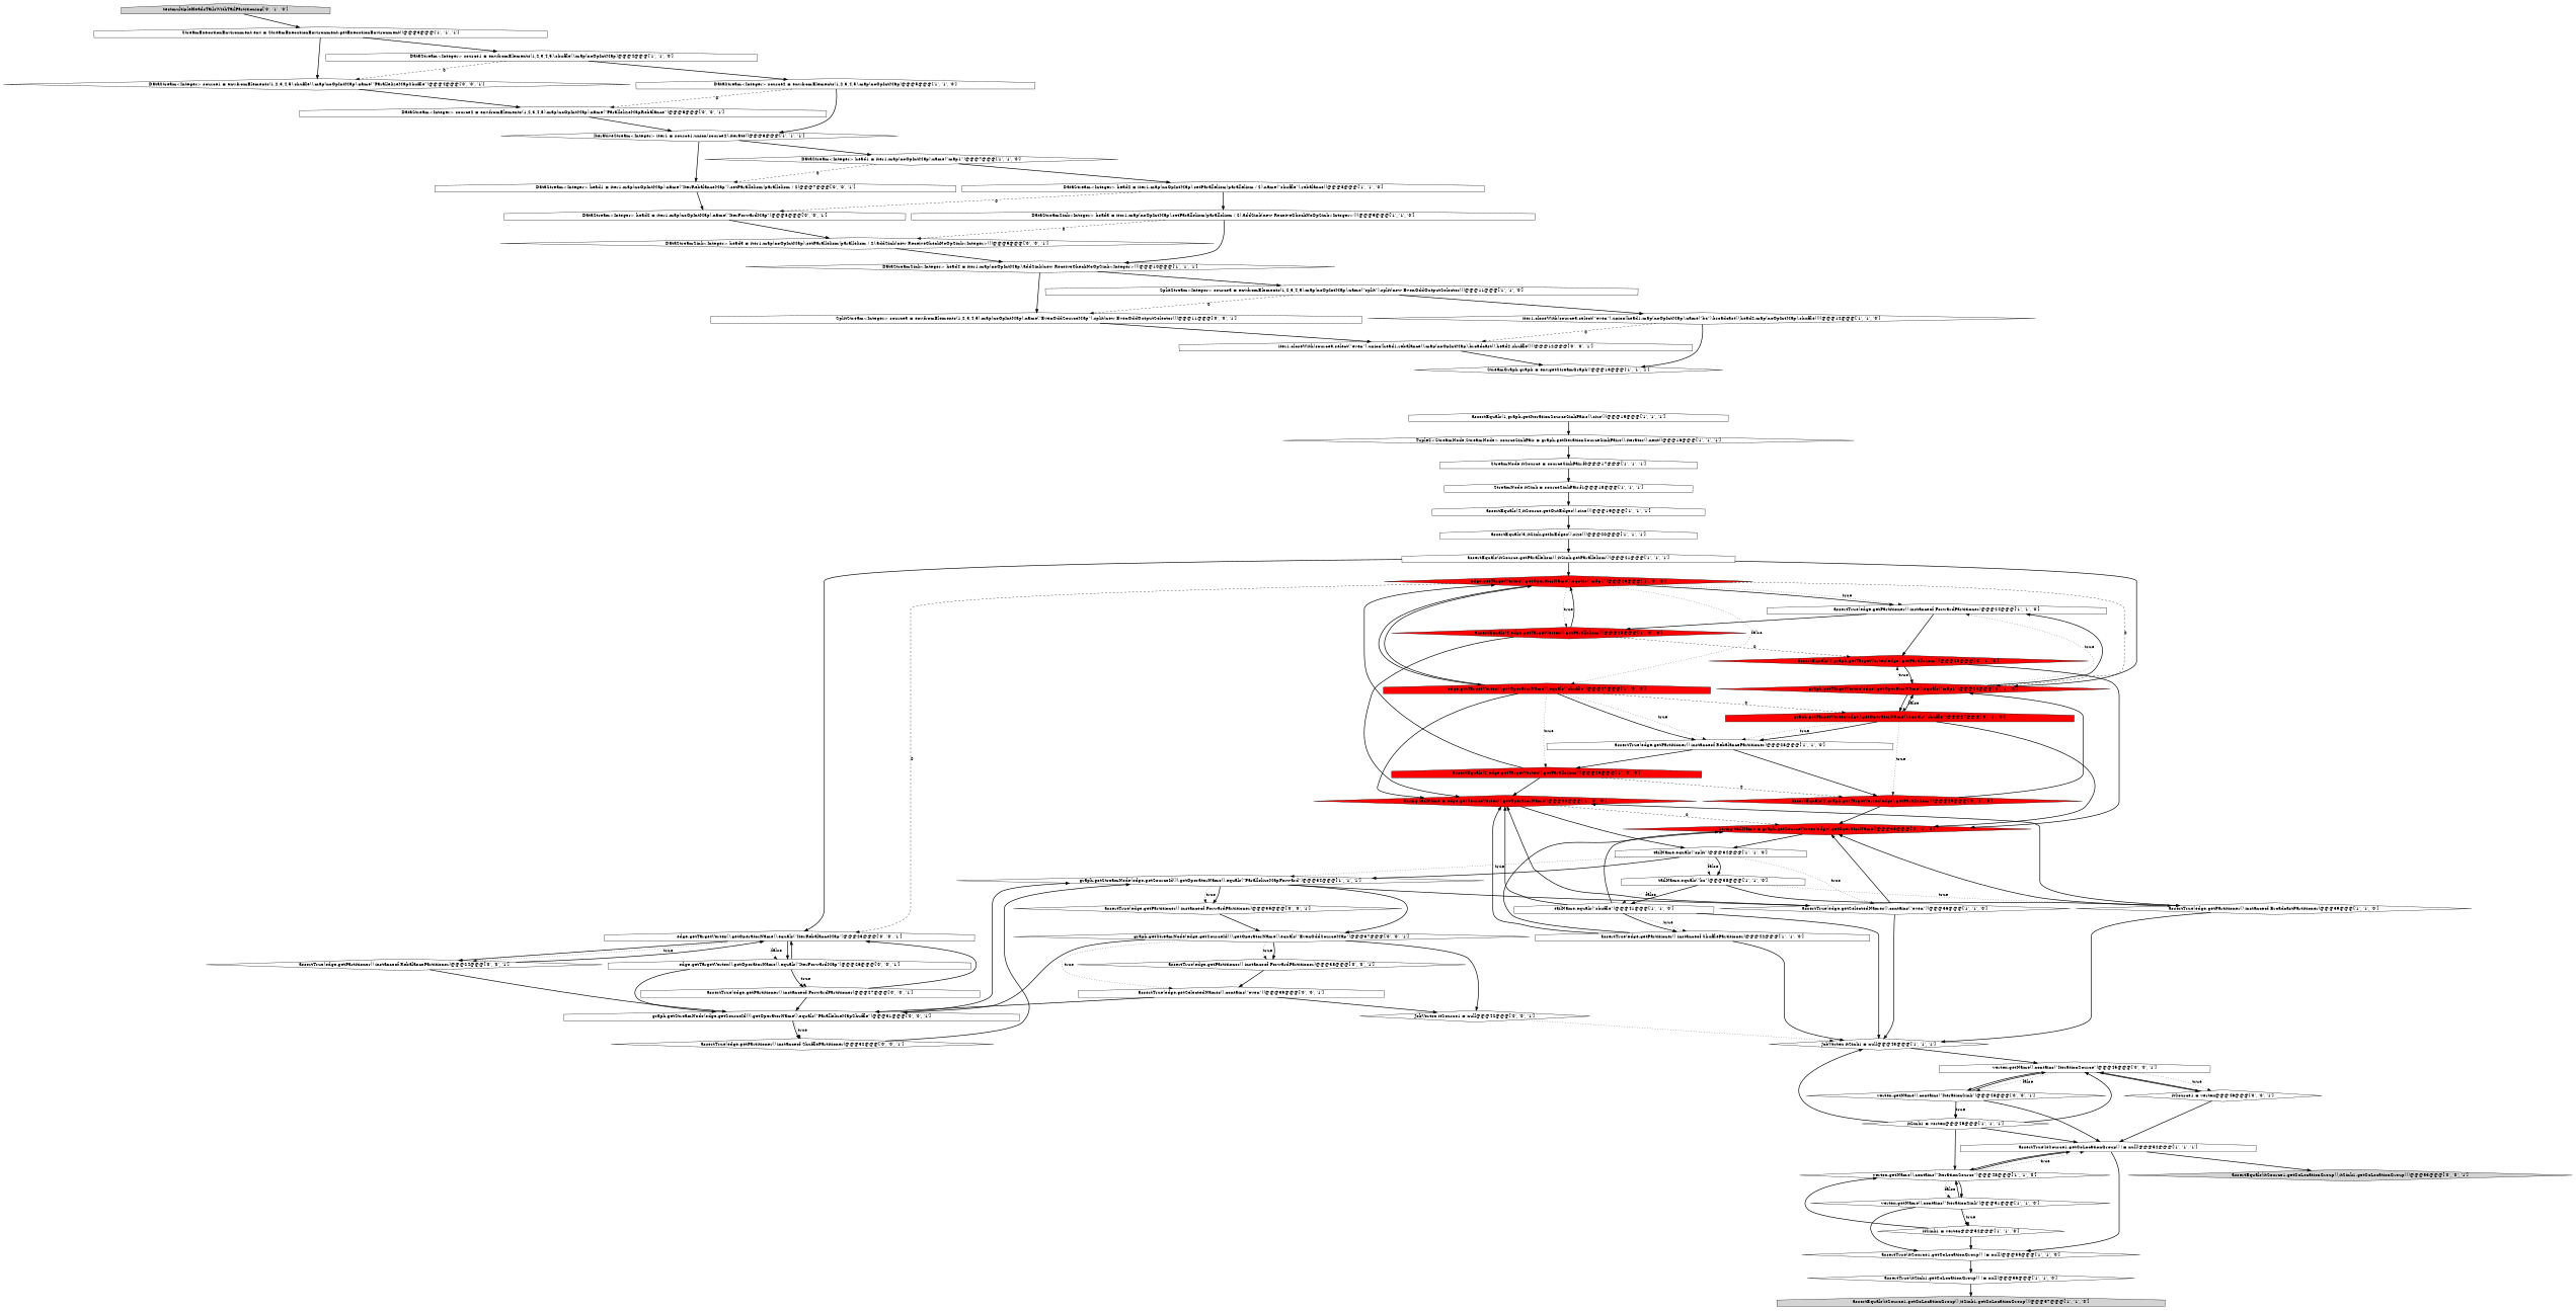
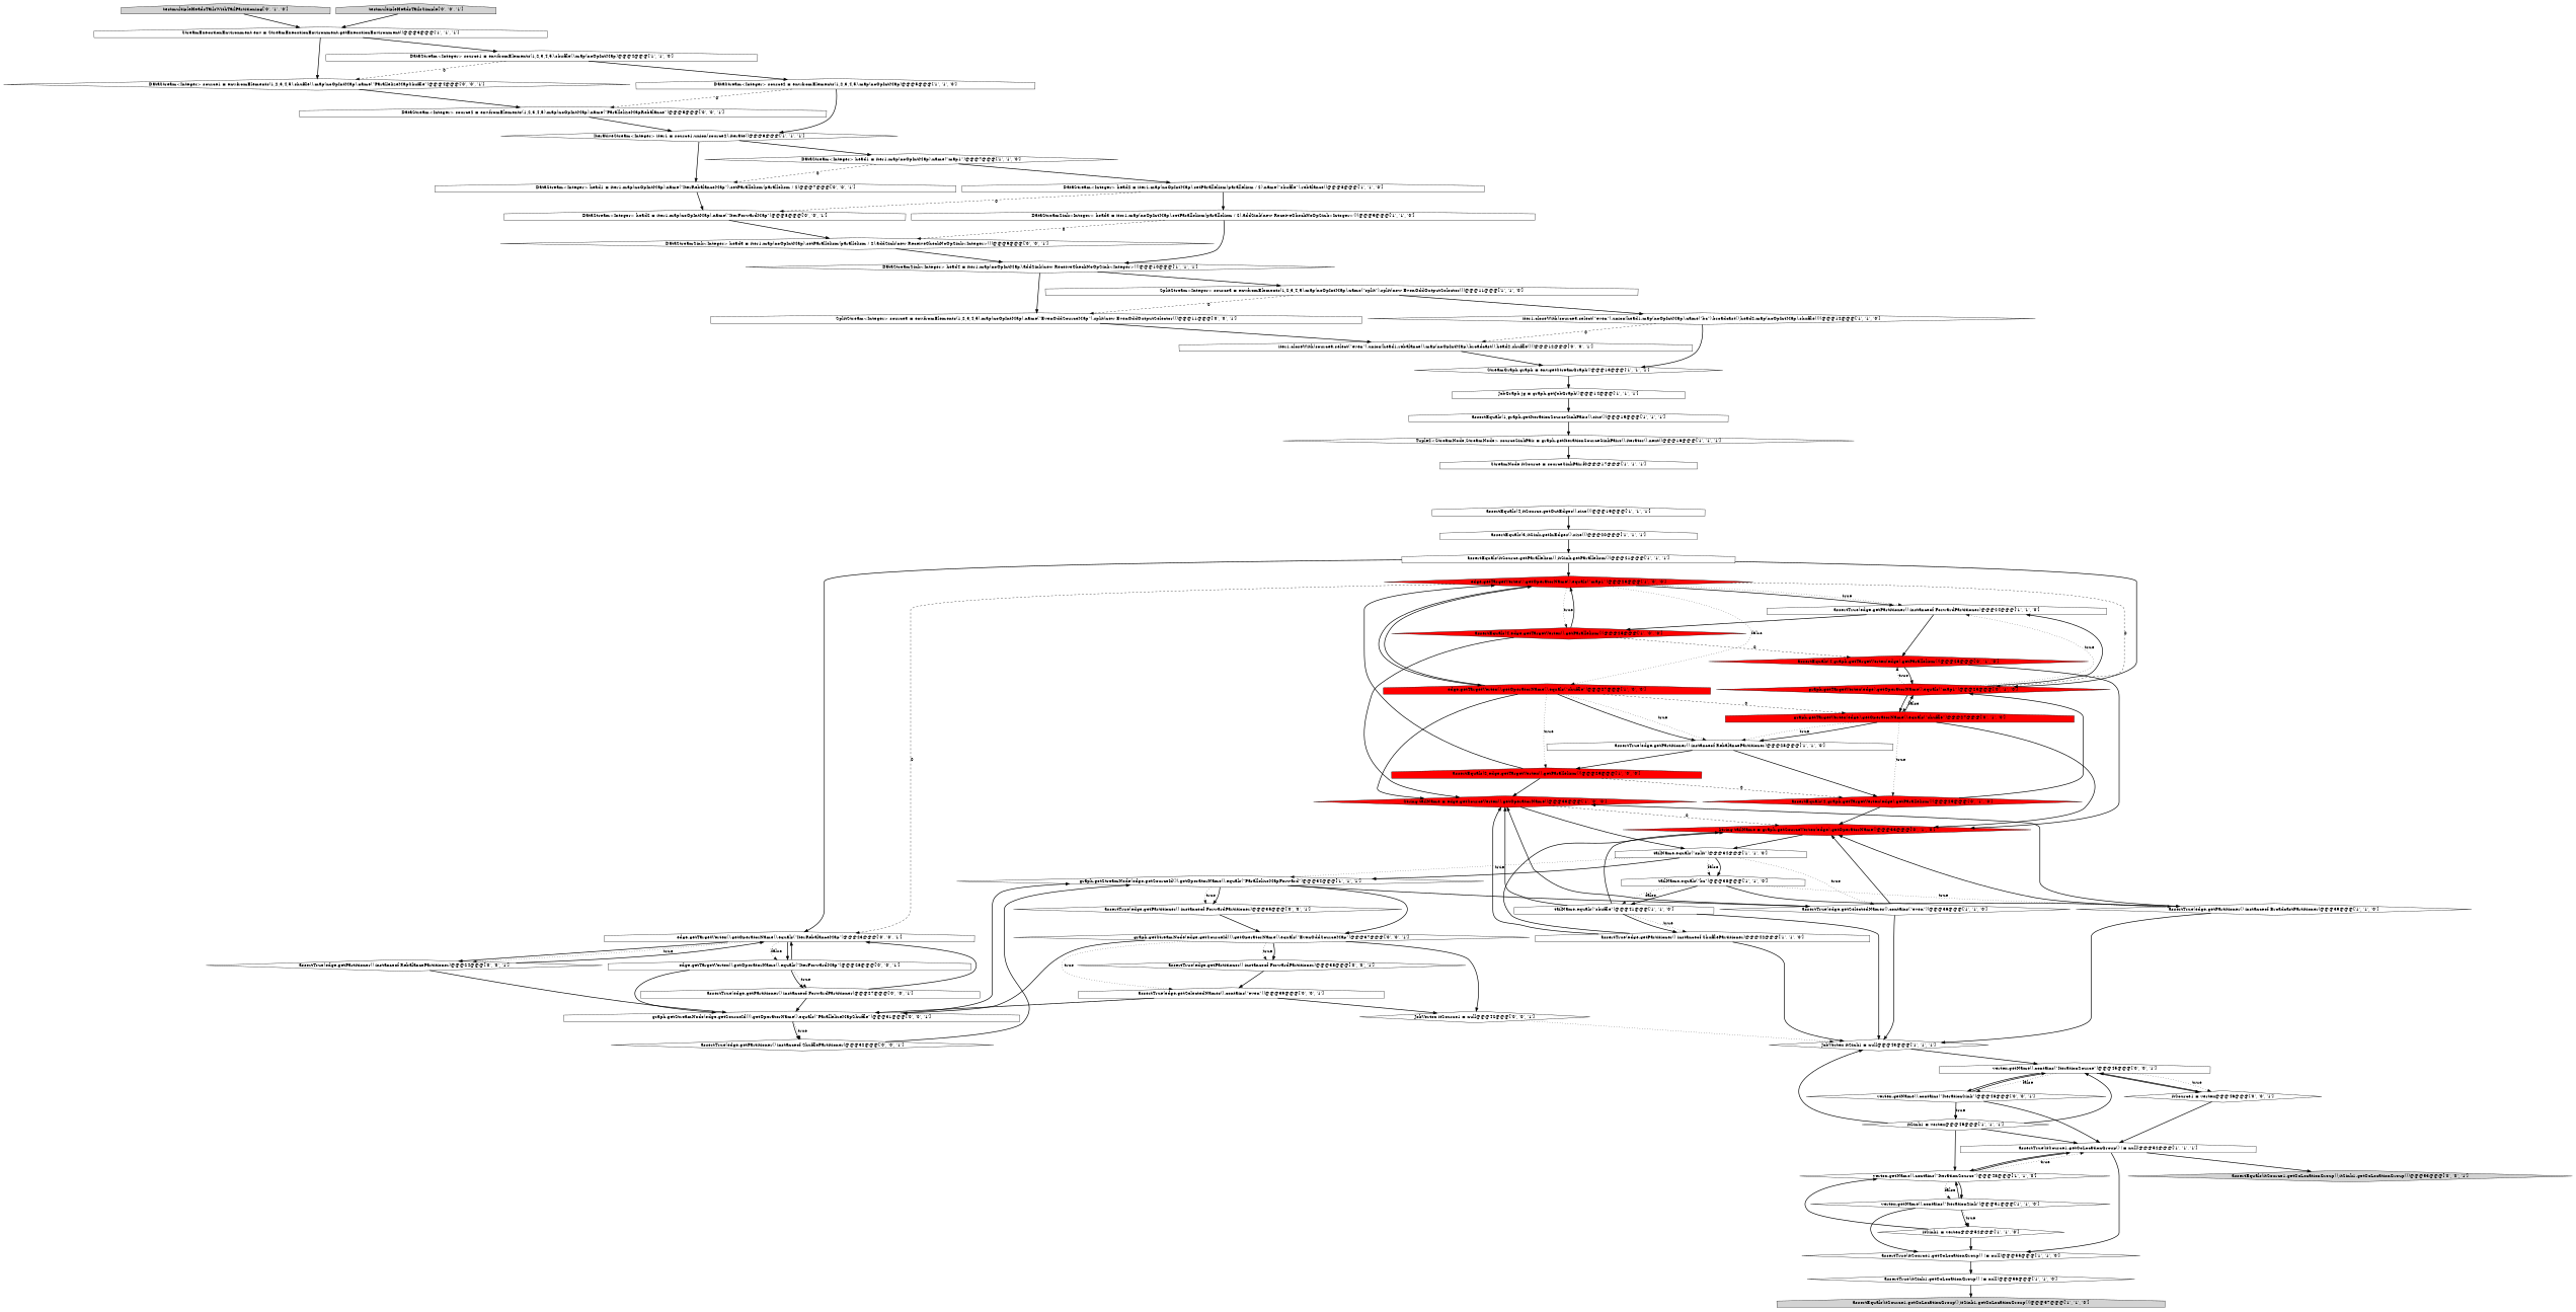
  digraph {
    node [fillcolor=white shape=house style=filled]
    edge [style=bold]
    n1 [fillcolor=red label="edge.getTargetVertex().getOperatorName().equals(\"map1\")@@@23@@@['1', '0', '0']" shape=diamond]
    n2 [label="assertTrue(edge.getPartitioner() instanceof ForwardPartitioner)@@@24@@@['1', '1', '0']"]
    n3 [label="edge.getTargetVertex().getOperatorName().equals(\"IterRebalanceMap\")@@@23@@@['0', '0', '1']"]
    n4 [fillcolor=red label="edge.getTargetVertex().getOperatorName().equals(\"shuffle\")@@@27@@@['1', '0', '0']"]
    n5 [fillcolor=red label="assertEquals(4,edge.getTargetVertex().getParallelism())@@@25@@@['1', '0', '0']" shape=diamond]
    n6 [fillcolor=red label="graph.getTargetVertex(edge).getOperatorName().equals(\"map1\")@@@23@@@['0', '1', '0']" shape=diamond]
    n7 [fillcolor=red label="assertEquals(4,graph.getTargetVertex(edge).getParallelism())@@@25@@@['0', '1', '0']" shape=diamond]
    n8 [label="edge.getTargetVertex().getOperatorName().equals(\"IterForwardMap\")@@@26@@@['0', '0', '1']"]
    n9 [label="assertTrue(edge.getPartitioner() instanceof RebalancePartitioner)@@@24@@@['0', '0', '1']" shape=diamond]
    n10 [fillcolor=red label="assertEquals(2,edge.getTargetVertex().getParallelism())@@@29@@@['1', '0', '0']"]
    n11 [fillcolor=red label="String tailName = edge.getSourceVertex().getOperatorName()@@@33@@@['1', '0', '0']" shape=diamond]
    n12 [fillcolor=red label="graph.getTargetVertex(edge).getOperatorName().equals(\"shuffle\")@@@27@@@['0', '1', '0']"]
    n13 [label="assertTrue(edge.getPartitioner() instanceof RebalancePartitioner)@@@28@@@['1', '1', '0']"]
    n14 [fillcolor=red label="assertEquals(2,graph.getTargetVertex(edge).getParallelism())@@@29@@@['0', '1', '0']" shape=diamond]
    n15 [fillcolor=red label="String tailName = graph.getSourceVertex(edge).getOperatorName()@@@33@@@['0', '1', '0']" shape=diamond]
    n16 [label="tailName.equals(\"split\")@@@34@@@['1', '1', '0']"]
    n17 [label="StreamGraph graph = env.getStreamGraph()@@@13@@@['1', '1', '1']" shape=diamond]
+   n18 [label="JobGraph jg = graph.getJobGraph()@@@14@@@['1', '1', '1']"]
    n19 [label="assertEquals(1,graph.getIterationSourceSinkPairs().size())@@@15@@@['1', '1', '1']"]
    n20 [label="DataStream<Integer> source2 = env.fromElements(1,2,3,4,5).map(noOpIntMap)@@@5@@@['1', '1', '0']"]
    n21 [label="DataStream<Integer> source2 = env.fromElements(1,2,3,4,5).map(noOpIntMap).name(\"ParallelizeMapRebalance\")@@@5@@@['0', '0', '1']"]
    n22 [label="IterativeStream<Integer> iter1 = source1.union(source2).iterate()@@@6@@@['1', '1', '1']" shape=diamond]
    n23 [label="DataStream<Integer> head1 = iter1.map(noOpIntMap).name(\"IterRebalanceMap\").setParallelism(parallelism / 2)@@@7@@@['0', '0', '1']"]
    n24 [label="DataStream<Integer> head1 = iter1.map(noOpIntMap).name(\"map1\")@@@7@@@['1', '1', '0']" shape=diamond]
    n25 [label="vertex.getName().contains(\"IterationSink\")@@@51@@@['1', '1', '0']" shape=diamond]
    n26 [label="vertex.getName().contains(\"IterationSource\")@@@48@@@['1', '1', '0']" shape=diamond]
    n27 [label="assertTrue(itSource1.getCoLocationGroup() != null)@@@55@@@['1', '1', '0']" shape=diamond]
    n28 [label="itSink1 = vertex@@@52@@@['1', '1', '0']" shape=diamond]
    n29 [label="assertTrue(itSource1.getCoLocationGroup() != null)@@@52@@@['1', '1', '1']"]
    n30 [label="assertTrue(itSink1.getCoLocationGroup() != null)@@@56@@@['1', '1', '0']" shape=diamond]
    n31 [label="assertEquals(3,itSink.getInEdges().size())@@@20@@@['1', '1', '1']"]
    n32 [label="assertEquals(itSource.getParallelism(),itSink.getParallelism())@@@21@@@['1', '1', '1']"]
    n33 [label="vertex.getName().contains(\"IterationSource\")@@@45@@@['0', '0', '1']"]
    n34 [label="itSource1 = vertex@@@46@@@['0', '0', '1']" shape=diamond]
    n35 [label="vertex.getName().contains(\"IterationSink\")@@@48@@@['0', '0', '1']" shape=diamond]
    n36 [label="itSink1 = vertex@@@49@@@['1', '1', '1']" shape=diamond]
    n37 [label="StreamNode itSource = sourceSinkPair.f0@@@17@@@['1', '1', '1']"]
-   n38 [label="StreamNode itSink = sourceSinkPair.f1@@@18@@@['1', '1', '1']"]
    n39 [label="assertEquals(4,itSource.getOutEdges().size())@@@19@@@['1', '1', '1']"]
    n40 [label="iter1.closeWith(source3.select(\"even\").union(head1.map(noOpIntMap).name(\"bc\").broadcast(),head2.map(noOpIntMap).shuffle()))@@@12@@@['1', '1', '0']" shape=diamond]
    n41 [label="iter1.closeWith(source3.select(\"even\").union(head1.rebalance().map(noOpIntMap).broadcast(),head2.shuffle()))@@@12@@@['0', '0', '1']"]
    n42 [fillcolor=lightgray label="assertEquals(itSource1.getCoLocationGroup(),itSink1.getCoLocationGroup())@@@53@@@['0', '0', '1']" shape=diamond]
    n43 [fillcolor=lightgray label="assertEquals(itSource1.getCoLocationGroup(),itSink1.getCoLocationGroup())@@@57@@@['1', '1', '0']"]
    n44 [label="tailName.equals(\"shuffle\")@@@41@@@['1', '1', '0']"]
    n45 [label="assertTrue(edge.getPartitioner() instanceof ShufflePartitioner)@@@42@@@['1', '1', '0']"]
    n46 [label="JobVertex itSink1 = null@@@43@@@['1', '1', '1']" shape=diamond]
    n47 [label="DataStream<Integer> head2 = iter1.map(noOpIntMap).setParallelism(parallelism / 2).name(\"shuffle\").rebalance()@@@8@@@['1', '1', '0']"]
    n48 [label="DataStreamSink<Integer> head3 = iter1.map(noOpIntMap).setParallelism(parallelism / 2).addSink(new ReceiveCheckNoOpSink<Integer>())@@@9@@@['1', '1', '0']"]
    n49 [label="DataStream<Integer> head2 = iter1.map(noOpIntMap).name(\"IterForwardMap\")@@@8@@@['0', '0', '1']"]
    n50 [label="DataStreamSink<Integer> head3 = iter1.map(noOpIntMap).setParallelism(parallelism / 2).addSink(new ReceiveCheckNoOpSink<Integer>())@@@9@@@['0', '0', '1']" shape=diamond]
    n51 [label="DataStreamSink<Integer> head4 = iter1.map(noOpIntMap).addSink(new ReceiveCheckNoOpSink<Integer>())@@@10@@@['1', '1', '1']" shape=diamond]
    n52 [label="assertTrue(edge.getPartitioner() instanceof ForwardPartitioner)@@@35@@@['0', '0', '1']" shape=diamond]
    n53 [label="graph.getStreamNode(edge.getSourceId()).getOperatorName().equals(\"EvenOddSourceMap\")@@@37@@@['0', '0', '1']" shape=diamond]
    n54 [label="graph.getStreamNode(edge.getSourceId()).getOperatorName().equals(\"ParallelizeMapShuffle\")@@@31@@@['0', '0', '1']"]
    n55 [label="JobVertex itSource1 = null@@@42@@@['0', '0', '1']" shape=diamond]
    n56 [label="assertTrue(edge.getPartitioner() instanceof ForwardPartitioner)@@@38@@@['0', '0', '1']" shape=diamond]
    n57 [label="assertTrue(edge.getSelectedNames().contains(\"even\"))@@@39@@@['0', '0', '1']"]
    n58 [label="SplitStream<Integer> source3 = env.fromElements(1,2,3,4,5).map(noOpIntMap).name(\"EvenOddSourceMap\").split(new EvenOddOutputSelector())@@@11@@@['0', '0', '1']"]
    n59 [label="SplitStream<Integer> source3 = env.fromElements(1,2,3,4,5).map(noOpIntMap).name(\"split\").split(new EvenOddOutputSelector())@@@11@@@['1', '1', '0']"]
    n60 [label="assertTrue(edge.getPartitioner() instanceof ForwardPartitioner)@@@27@@@['0', '0', '1']"]
    n61 [label="graph.getStreamNode(edge.getSourceId()).getOperatorName().equals(\"ParallelizeMapForward\")@@@34@@@['1', '1', '1']" shape=diamond]
    n62 [label="assertTrue(edge.getPartitioner() instanceof ShufflePartitioner)@@@32@@@['0', '0', '1']" shape=diamond]
    n63 [label="StreamExecutionEnvironment env = StreamExecutionEnvironment.getExecutionEnvironment()@@@3@@@['1', '1', '1']"]
    n64 [label="DataStream<Integer> source1 = env.fromElements(1,2,3,4,5).shuffle().map(noOpIntMap).name(\"ParallelizeMapShuffle\")@@@4@@@['0', '0', '1']" shape=diamond]
    n65 [label="DataStream<Integer> source1 = env.fromElements(1,2,3,4,5).shuffle().map(noOpIntMap)@@@4@@@['1', '1', '0']"]
    n66 [label="Tuple2<StreamNode,StreamNode> sourceSinkPair = graph.getIterationSourceSinkPairs().iterator().next()@@@16@@@['1', '1', '1']" shape=diamond]
    n67 [label="assertTrue(edge.getSelectedNames().contains(\"even\"))@@@36@@@['1', '1', '0']" shape=diamond]
    n68 [label="tailName.equals(\"bc\")@@@38@@@['1', '1', '0']"]
    n69 [label="assertTrue(edge.getPartitioner() instanceof BroadcastPartitioner)@@@39@@@['1', '1', '0']" shape=diamond]
    n70 [fillcolor=lightgray label="testmultipleHeadsTailsWithTailPartitioning['0', '1', '0']"]
+   n71 [fillcolor=lightgray label="testmultipleHeadsTailsSimple['0', '0', '1']"]
    n1 -> n2
    n1 -> n2 [label=true style=dotted]
    n1 -> n3 [label=0 style=dashed]
    n1 -> n4 [label=false style=dotted]
    n1 -> n4
    n1 -> n5 [label=true style=dotted]
    n1 -> n6 [label=0 style=dashed]
    n2 -> n5
    n2 -> n7
    n3 -> n8 [label=false style=dotted]
    n3 -> n8
    n3 -> n9
    n3 -> n9 [label=true style=dotted]
    n4 -> n1
    n4 -> n10 [label=true style=dotted]
    n4 -> n11
    n4 -> n12 [label=0 style=dashed]
    n4 -> n13
    n4 -> n13 [label=true style=dotted]
    n5 -> n1
    n5 -> n7 [label=0 style=dashed]
    n5 -> n11
    n6 -> n2 [label=true style=dotted]
    n6 -> n2
    n6 -> n7 [label=true style=dotted]
    n6 -> n12 [label=false style=dotted]
    n6 -> n12
    n7 -> n6
    n7 -> n15
    n8 -> n3
    n8 -> n54
    n8 -> n60 [label=true style=dotted]
    n8 -> n60
    n9 -> n3
    n9 -> n54
    n10 -> n1
    n10 -> n11
    n10 -> n14 [label=0 style=dashed]
    n11 -> n15 [label=0 style=dashed]
    n11 -> n16
    n12 -> n6
    n12 -> n13 [label=true style=dotted]
    n12 -> n13
    n12 -> n14 [label=true style=dotted]
    n12 -> n15
    n13 -> n10
    n13 -> n14
    n14 -> n6
    n14 -> n15
    n15 -> n16
    n16 -> n61
    n16 -> n61 [label=true style=dotted]
    n16 -> n67 [label=true style=dotted]
    n16 -> n68
    n16 -> n68 [label=false style=dotted]
+   n17 -> n18
+   n18 -> n19
    n19 -> n66
    n20 -> n21 [label=0 style=dashed]
    n20 -> n22
    n21 -> n22
    n22 -> n23
    n22 -> n24
    n23 -> n49
    n24 -> n23 [label=0 style=dashed]
    n24 -> n47
    n25 -> n26
    n25 -> n27
    n25 -> n28 [label=true style=dotted]
    n25 -> n28
    n26 -> n25
    n26 -> n25 [label=false style=dotted]
    n26 -> n29 [label=true style=dotted]
    n26 -> n29
    n27 -> n30
    n28 -> n26
    n28 -> n27
    n29 -> n26
    n29 -> n27
    n29 -> n42
    n30 -> n43
    n31 -> n32
    n32 -> n1
    n32 -> n3
    n32 -> n6
    n33 -> n34 [label=true style=dotted]
    n33 -> n34
    n33 -> n35 [label=false style=dotted]
    n33 -> n35
    n34 -> n29
    n34 -> n33
    n35 -> n29
    n35 -> n33
    n35 -> n36
    n35 -> n36 [label=true style=dotted]
    n36 -> n26
    n36 -> n29
    n36 -> n33
    n36 -> n46
-   n37 -> n38
-   n38 -> n39
    n39 -> n31
    n40 -> n17
    n40 -> n41 [label=0 style=dashed]
    n41 -> n17
    n44 -> n11
    n44 -> n15
    n44 -> n45 [label=true style=dotted]
    n44 -> n45
    n44 -> n46
    n45 -> n11
    n45 -> n15
    n45 -> n46
    n46 -> n33
    n47 -> n48
    n47 -> n49 [label=0 style=dashed]
    n48 -> n50 [label=0 style=dashed]
    n48 -> n51
    n49 -> n50
    n50 -> n51
    n51 -> n58
    n51 -> n59
    n52 -> n53
    n53 -> n54
    n53 -> n55
    n53 -> n56
    n53 -> n56 [label=true style=dotted]
    n53 -> n57 [label=true style=dotted]
    n54 -> n61
    n54 -> n62
    n54 -> n62 [label=true style=dotted]
    n55 -> n46 [style=dotted]
    n56 -> n57
    n57 -> n54
    n57 -> n55
    n58 -> n41
    n59 -> n40
    n59 -> n58 [label=0 style=dashed]
    n60 -> n3
    n60 -> n54
    n61 -> n52
    n61 -> n52 [label=true style=dotted]
    n61 -> n53
    n61 -> n67
    n62 -> n61
    n63 -> n64
    n63 -> n65
    n64 -> n21
    n65 -> n20
    n65 -> n64 [label=0 style=dashed]
    n66 -> n37
    n67 -> n11
    n67 -> n15
    n67 -> n46
    n68 -> n44
    n68 -> n44 [label=false style=dotted]
    n68 -> n69
    n68 -> n69 [label=true style=dotted]
    n69 -> n11
    n69 -> n15
    n69 -> n46
    n70 -> n63
+   n71 -> n63
  }
